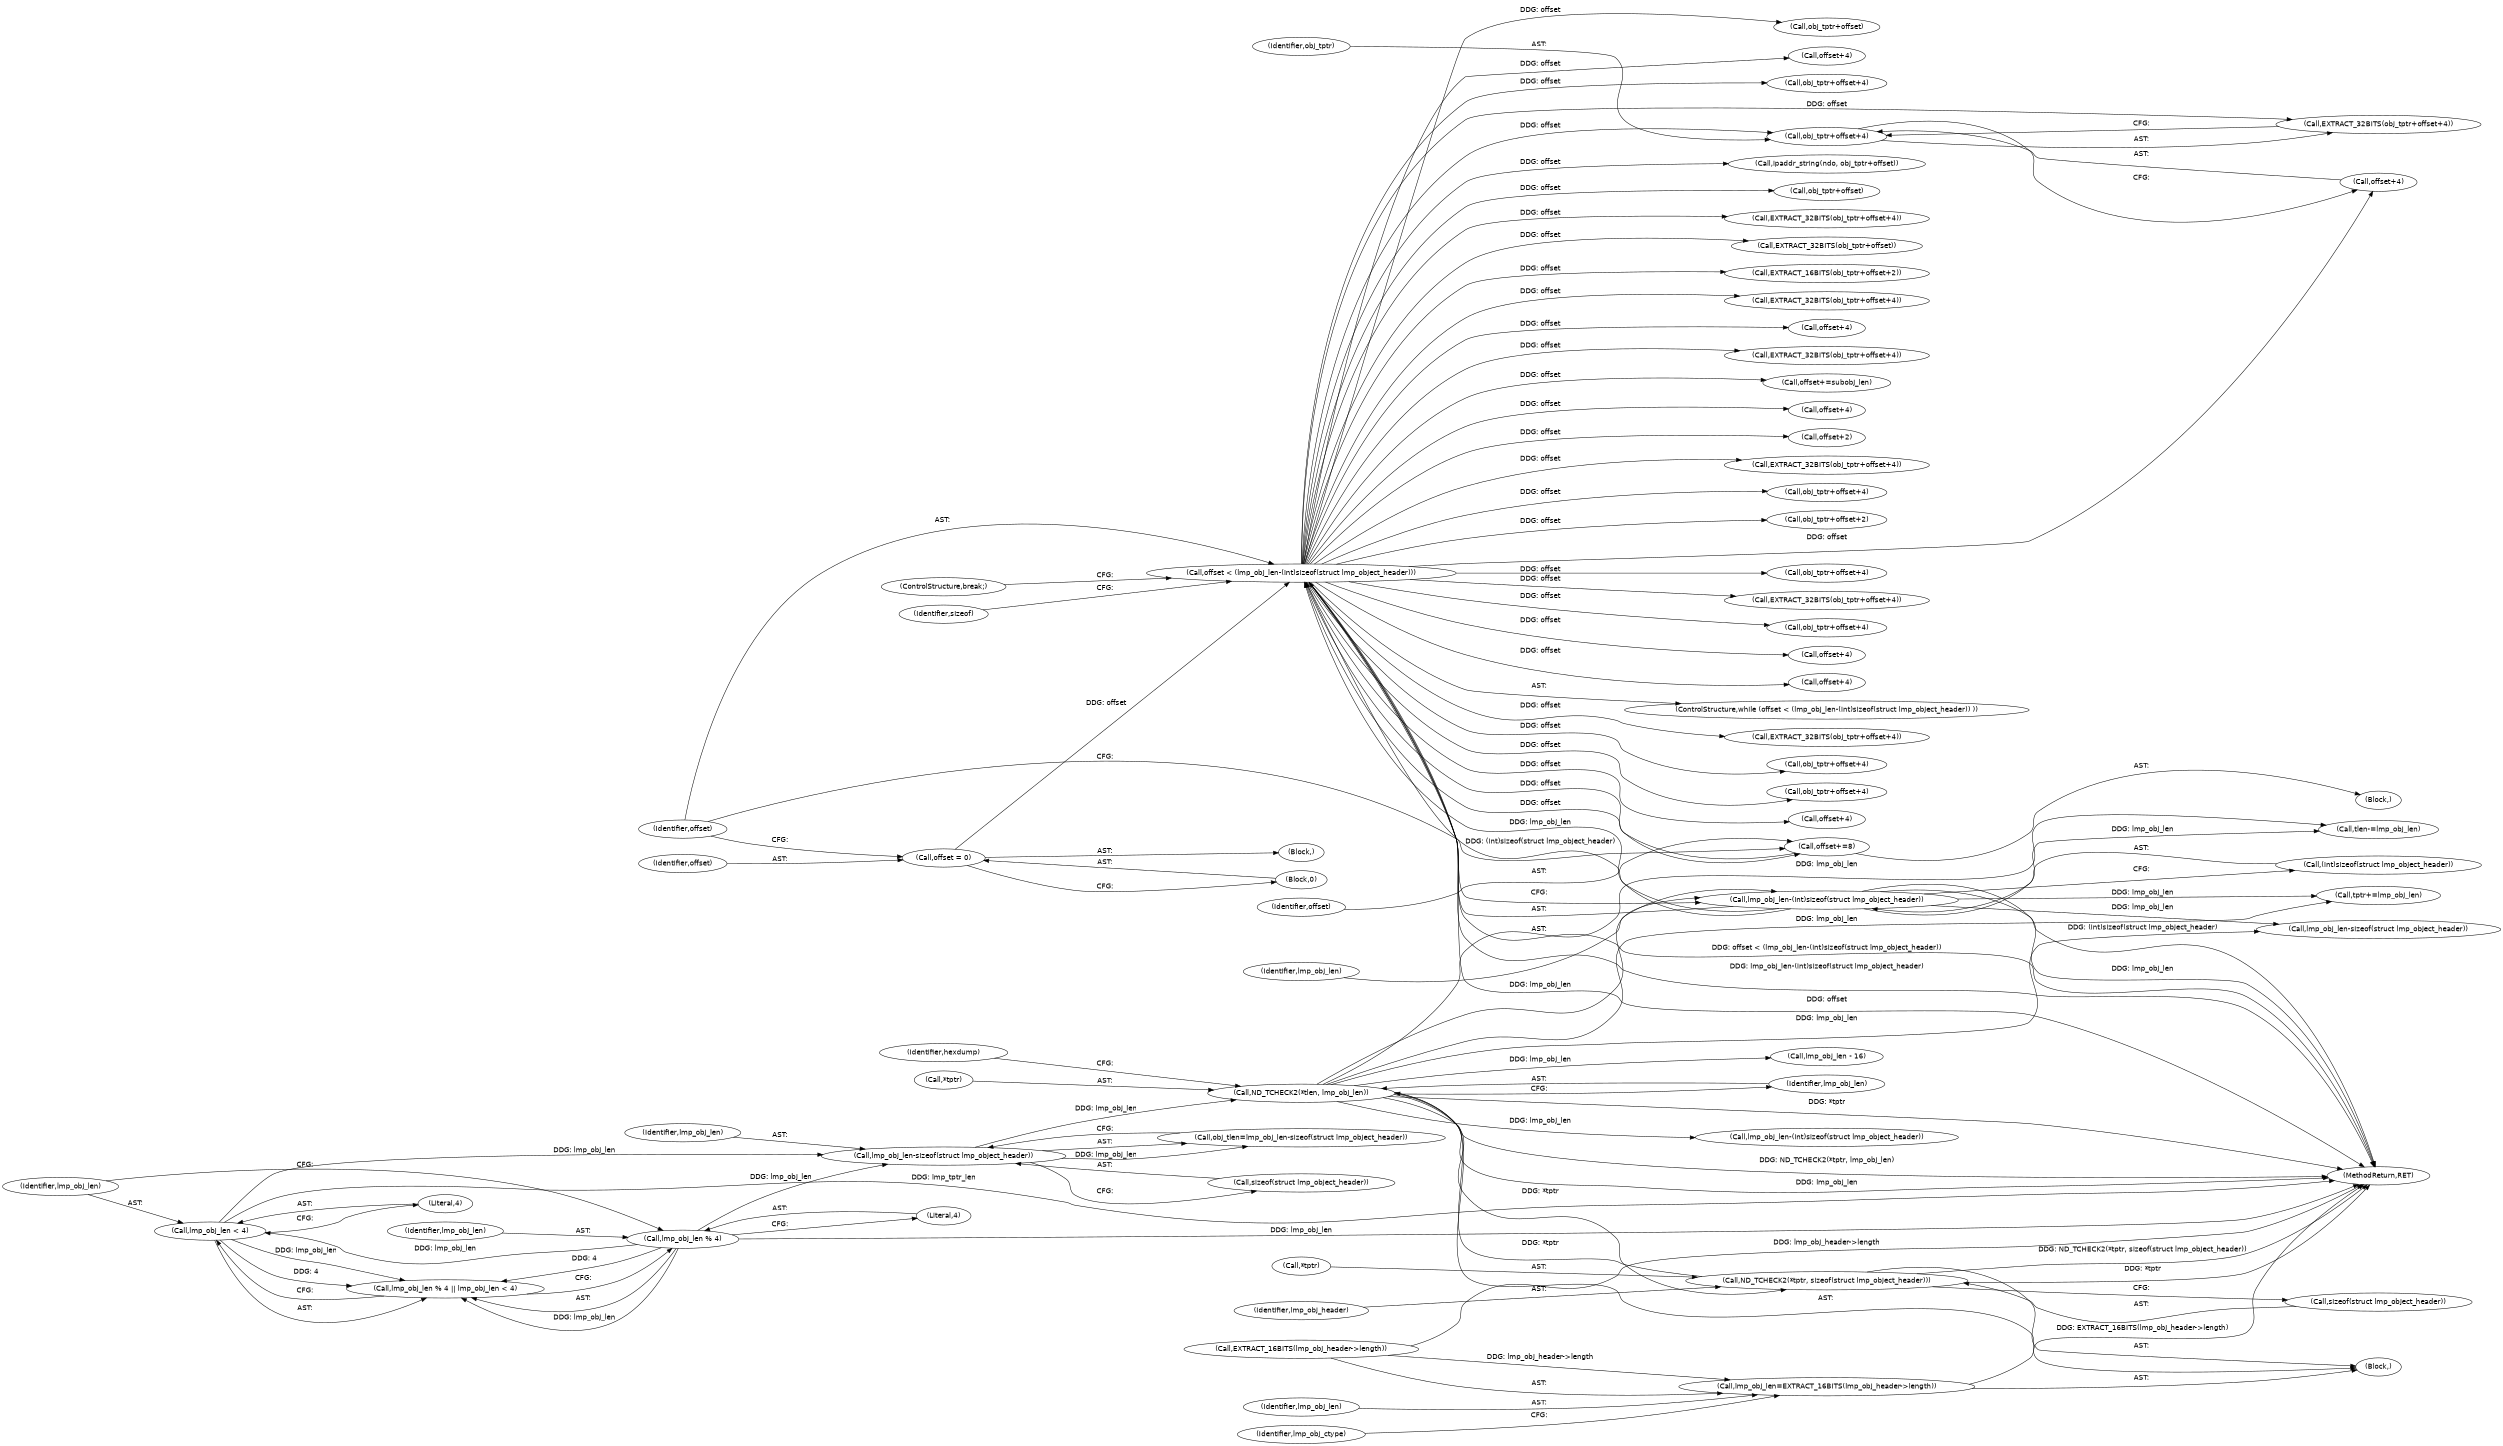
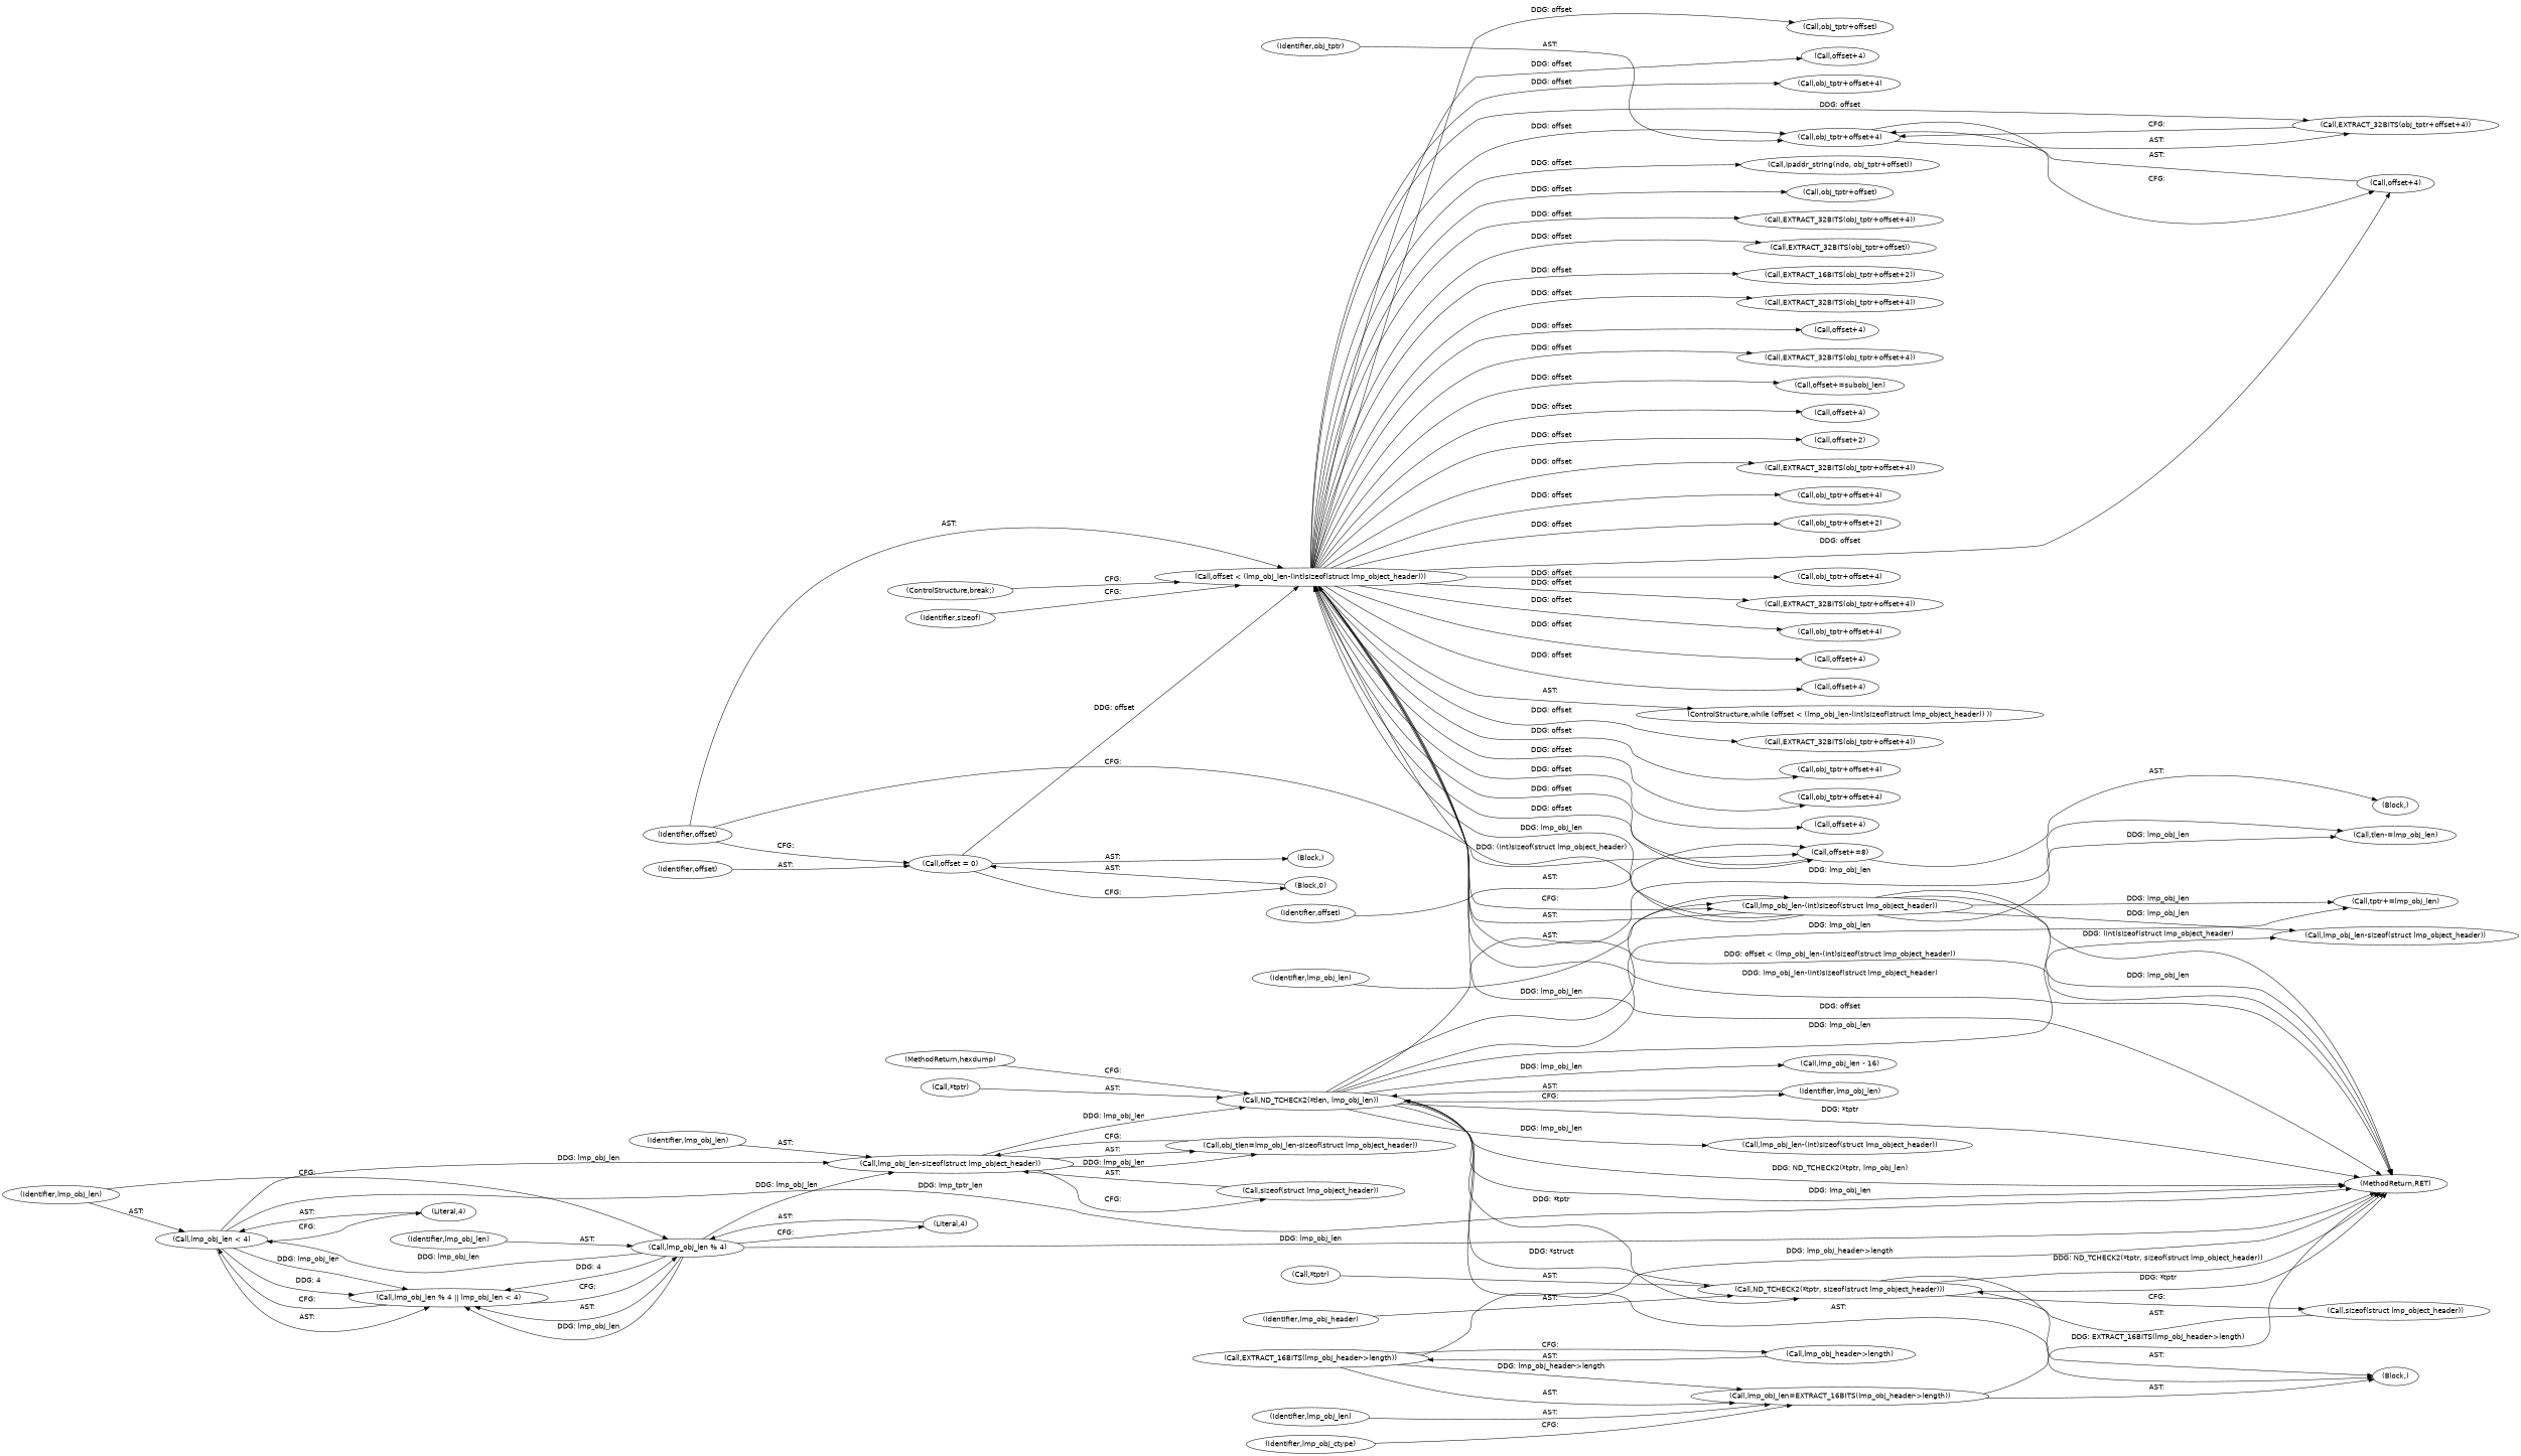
  digraph {
    fontname="DejaVu Sans"
    rankdir=LR
    node [fontname="DejaVu Sans"]
    edge [fontname="DejaVu Sans"]
    n1 [label="(Call,obj_tptr+offset+4)"]
    n2 [label="(Call,offset+4)"]
    n3 [label="(Call,EXTRACT_32BITS(obj_tptr+offset+4))"]
    n4 [label="(Call,offset < (lmp_obj_len-(int)sizeof(struct lmp_object_header)))"]
    n5 [label="(Call,offset+=8)"]
    n6 [label="(Call,lmp_obj_len-(int)sizeof(struct lmp_object_header))"]
    n7 [label="(Call,obj_tptr+offset+4)"]
    n8 [label="(Call,EXTRACT_32BITS(obj_tptr+offset+4))"]
    n9 [label="(Call,obj_tptr+offset+4)"]
    n10 [label="(Call,offset+4)"]
    n11 [label="(Call,offset+4)"]
    n12 [label="(ControlStructure,while (offset < (lmp_obj_len-(int)sizeof(struct lmp_object_header)) ))"]
    n13 [label="(Call,EXTRACT_32BITS(obj_tptr+offset+4))"]
    n14 [label="(Call,obj_tptr+offset+4)"]
    n15 [label="(Call,obj_tptr+offset+4)"]
    n16 [label="(MethodReturn,RET)"]
    n17 [label="(Call,offset+4)"]
    n18 [label="(Call,obj_tptr+offset)"]
    n19 [label="(Call,offset+4)"]
    n20 [label="(Call,obj_tptr+offset+4)"]
    n21 [label="(Call,ipaddr_string(ndo, obj_tptr+offset))"]
    n22 [label="(Call,obj_tptr+offset)"]
    n23 [label="(Call,EXTRACT_32BITS(obj_tptr+offset+4))"]
    n24 [label="(Call,EXTRACT_32BITS(obj_tptr+offset))"]
    n25 [label="(Call,EXTRACT_16BITS(obj_tptr+offset+2))"]
    n26 [label="(Call,EXTRACT_32BITS(obj_tptr+offset+4))"]
    n27 [label="(Call,offset+4)"]
    n28 [label="(Call,EXTRACT_32BITS(obj_tptr+offset+4))"]
    n29 [label="(Call,offset+=subobj_len)"]
    n30 [label="(Call,offset+4)"]
    n31 [label="(Call,offset+2)"]
    n32 [label="(Call,EXTRACT_32BITS(obj_tptr+offset+4))"]
    n33 [label="(Call,obj_tptr+offset+4)"]
    n34 [label="(Call,obj_tptr+offset+2)"]
    n35 [label="(Block,)"]
    n36 [label="(Call,tptr+=lmp_obj_len)"]
    n37 [label="(Call,lmp_obj_len-sizeof(struct lmp_object_header))"]
-   n38 [label="(Call,(int)sizeof(struct lmp_object_header))"]
    n39 [label="(Call,tlen-=lmp_obj_len)"]
    n40 [label="(Call,offset = 0)"]
    n41 [label="(Block,)"]
    n42 [label="(Block,0)"]
    n43 [label="(Call,ND_TCHECK2(*tlen, lmp_obj_len))"]
    n44 [label="(Call,ND_TCHECK2(*tptr, sizeof(struct lmp_object_header)))"]
    n45 [label="(Call,lmp_obj_len-(int)sizeof(struct lmp_object_header))"]
    n46 [label="(Block,)"]
    n47 [label="(Identifier,lmp_obj_len)"]
    n48 [label="(Call,lmp_obj_len - 16)"]
    n49 [label="(Call,sizeof(struct lmp_object_header))"]
    n50 [label="(Call,lmp_obj_len-sizeof(struct lmp_object_header))"]
    n51 [label="(Call,obj_tlen=lmp_obj_len-sizeof(struct lmp_object_header))"]
    n52 [label="(Call,sizeof(struct lmp_object_header))"]
    n53 [label="(Call,lmp_obj_len < 4)"]
    n54 [label="(Literal,4)"]
    n55 [label="(Call,lmp_obj_len % 4 || lmp_obj_len < 4)"]
    n56 [label="(Call,lmp_obj_len % 4)"]
    n57 [label="(Literal,4)"]
    n58 [label="(Call,lmp_obj_len=EXTRACT_16BITS(lmp_obj_header->length))"]
    n59 [label="(Call,EXTRACT_16BITS(lmp_obj_header->length))"]
+   n60 [label="(Call,lmp_obj_header->length)"]
    n61 [label="(Identifier,lmp_obj_len)"]
-   n62 [label="(Identifier,hexdump)"]
+   n62 [label="(MethodReturn,hexdump)"]
    n63 [label="(Identifier,obj_tptr)"]
    n64 [label="(Identifier,lmp_obj_ctype)"]
    n65 [label="(Identifier,offset)"]
    n66 [label="(Identifier,lmp_obj_len)"]
    n67 [label="(Identifier,sizeof)"]
    n68 [label="(Identifier,offset)"]
    n69 [label="(ControlStructure,break;)"]
    n70 [label="(Identifier,lmp_obj_header)"]
    n71 [label="(Call,*tptr)"]
    n72 [label="(Identifier,offset)"]
    n73 [label="(Identifier,lmp_obj_len)"]
    n74 [label="(Identifier,lmp_obj_len)"]
    n75 [label="(Identifier,lmp_obj_len)"]
    n76 [label="(Call,*tptr)"]
    n1 -> n2 [label="CFG: "]
    n1 -> n3 [label="AST: "]
    n2 -> n1 [label="AST: "]
    n3 -> n1 [label="CFG: "]
    n4 -> n1 [label="DDG: offset"]
    n4 -> n2 [label="DDG: offset"]
    n4 -> n3 [label="DDG: offset"]
    n4 -> n5 [label="DDG: offset"]
    n4 -> n6 [label="CFG: "]
    n4 -> n7 [label="DDG: offset"]
    n4 -> n8 [label="DDG: offset"]
    n4 -> n9 [label="DDG: offset"]
    n4 -> n10 [label="DDG: offset"]
    n4 -> n11 [label="DDG: offset"]
    n4 -> n12 [label="AST: "]
    n4 -> n13 [label="DDG: offset"]
    n4 -> n14 [label="DDG: offset"]
    n4 -> n15 [label="DDG: offset"]
    n4 -> n16 [label="DDG: lmp_obj_len-(int)sizeof(struct lmp_object_header)"]
    n4 -> n16 [label="DDG: offset"]
    n4 -> n16 [label="DDG: offset < (lmp_obj_len-(int)sizeof(struct lmp_object_header))"]
    n4 -> n17 [label="DDG: offset"]
    n4 -> n18 [label="DDG: offset"]
    n4 -> n19 [label="DDG: offset"]
    n4 -> n20 [label="DDG: offset"]
    n4 -> n21 [label="DDG: offset"]
    n4 -> n22 [label="DDG: offset"]
    n4 -> n23 [label="DDG: offset"]
    n4 -> n24 [label="DDG: offset"]
    n4 -> n25 [label="DDG: offset"]
    n4 -> n26 [label="DDG: offset"]
    n4 -> n27 [label="DDG: offset"]
    n4 -> n28 [label="DDG: offset"]
    n4 -> n29 [label="DDG: offset"]
    n4 -> n30 [label="DDG: offset"]
    n4 -> n31 [label="DDG: offset"]
    n4 -> n32 [label="DDG: offset"]
    n4 -> n33 [label="DDG: offset"]
    n4 -> n34 [label="DDG: offset"]
    n5 -> n4 [label="DDG: offset"]
    n5 -> n35 [label="AST: "]
    n6 -> n4 [label="AST: "]
    n6 -> n4 [label="DDG: lmp_obj_len"]
    n6 -> n4 [label="DDG: (int)sizeof(struct lmp_object_header)"]
    n6 -> n16 [label="DDG: lmp_obj_len"]
    n6 -> n16 [label="DDG: (int)sizeof(struct lmp_object_header)"]
    n6 -> n36 [label="DDG: lmp_obj_len"]
    n6 -> n37 [label="DDG: lmp_obj_len"]
-   n6 -> n38 [label="CFG: "]
    n6 -> n39 [label="DDG: lmp_obj_len"]
-   n38 -> n6 [label="AST: "]
    n40 -> n4 [label="DDG: offset"]
    n40 -> n41 [label="AST: "]
    n40 -> n42 [label="CFG: "]
    n42 -> n40 [label="AST: "]
    n43 -> n6 [label="DDG: lmp_obj_len"]
    n43 -> n16 [label="DDG: ND_TCHECK2(*tptr, lmp_obj_len)"]
    n43 -> n16 [label="DDG: lmp_obj_len"]
    n43 -> n16 [label="DDG: *tptr"]
    n43 -> n36 [label="DDG: lmp_obj_len"]
    n43 -> n37 [label="DDG: lmp_obj_len"]
    n43 -> n39 [label="DDG: lmp_obj_len"]
    n43 -> n44 [label="DDG: *tptr"]
    n43 -> n45 [label="DDG: lmp_obj_len"]
    n43 -> n46 [label="AST: "]
    n43 -> n47 [label="CFG: "]
    n43 -> n48 [label="DDG: lmp_obj_len"]
    n44 -> n16 [label="DDG: *tptr"]
    n44 -> n16 [label="DDG: ND_TCHECK2(*tptr, sizeof(struct lmp_object_header))"]
-   n44 -> n43 [label="DDG: *tptr"]
+   n44 -> n43 [label="DDG: *struct"]
    n44 -> n46 [label="AST: "]
    n44 -> n49 [label="CFG: "]
    n47 -> n43 [label="AST: "]
    n49 -> n44 [label="AST: "]
    n50 -> n43 [label="DDG: lmp_obj_len"]
    n50 -> n51 [label="AST: "]
    n50 -> n51 [label="DDG: lmp_obj_len"]
    n50 -> n52 [label="CFG: "]
    n51 -> n50 [label="CFG: "]
    n52 -> n50 [label="AST: "]
    n53 -> n16 [label="DDG: lmp_tptr_len"]
    n53 -> n50 [label="DDG: lmp_obj_len"]
    n53 -> n54 [label="CFG: "]
    n53 -> n55 [label="AST: "]
    n53 -> n55 [label="DDG: lmp_obj_len"]
    n53 -> n55 [label="DDG: 4"]
    n54 -> n53 [label="AST: "]
    n55 -> n53 [label="CFG: "]
    n55 -> n56 [label="CFG: "]
    n56 -> n16 [label="DDG: lmp_obj_len"]
    n56 -> n50 [label="DDG: lmp_obj_len"]
    n56 -> n53 [label="DDG: lmp_obj_len"]
    n56 -> n55 [label="AST: "]
    n56 -> n55 [label="DDG: lmp_obj_len"]
    n56 -> n55 [label="DDG: 4"]
    n56 -> n57 [label="CFG: "]
    n57 -> n56 [label="AST: "]
    n58 -> n16 [label="DDG: EXTRACT_16BITS(lmp_obj_header->length)"]
    n58 -> n46 [label="AST: "]
    n59 -> n16 [label="DDG: lmp_obj_header->length"]
    n59 -> n58 [label="AST: "]
    n59 -> n58 [label="DDG: lmp_obj_header->length"]
+   n59 -> n60 [label="CFG: "]
+   n60 -> n59 [label="AST: "]
    n61 -> n53 [label="AST: "]
    n61 -> n56 [label="CFG: "]
    n62 -> n43 [label="CFG: "]
    n63 -> n1 [label="AST: "]
    n64 -> n58 [label="CFG: "]
    n65 -> n40 [label="AST: "]
    n66 -> n58 [label="AST: "]
    n67 -> n4 [label="CFG: "]
    n68 -> n4 [label="AST: "]
    n68 -> n5 [label="CFG: "]
    n68 -> n40 [label="CFG: "]
    n69 -> n4 [label="CFG: "]
    n70 -> n44 [label="AST: "]
    n71 -> n44 [label="AST: "]
    n72 -> n5 [label="AST: "]
    n73 -> n50 [label="AST: "]
    n74 -> n56 [label="AST: "]
    n75 -> n6 [label="AST: "]
    n76 -> n43 [label="AST: "]
  }
